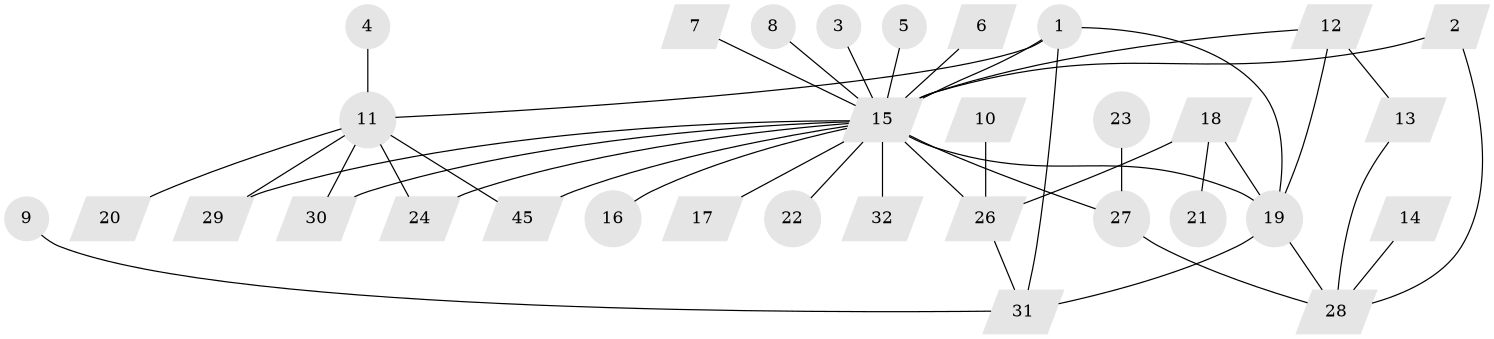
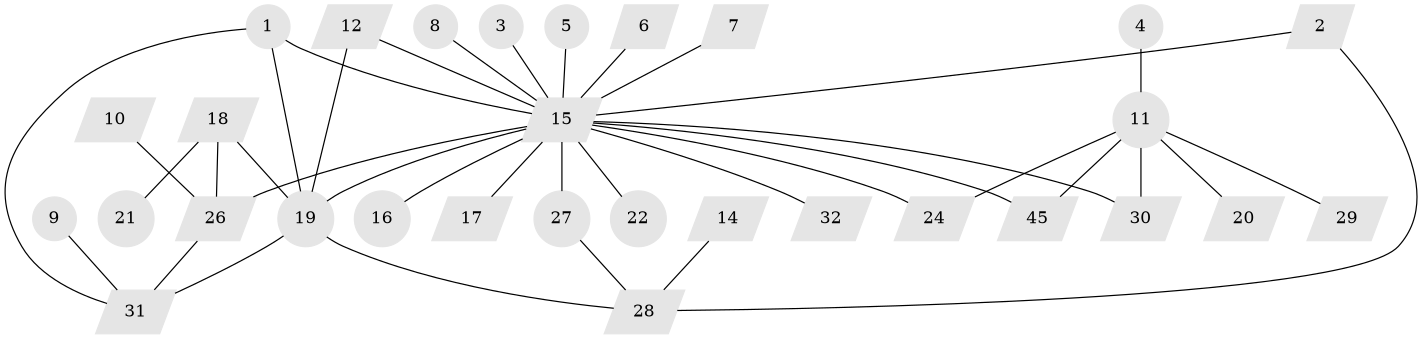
  graph {
    node [color=gray90 shape=parallelogram style=filled]
    edge [weight=1.0]
    1 [shape=circle]
    11 [shape=circle]
    15
    19 [shape=circle]
    31
    20
    24
    n8 [label=45]
    29
    30
    26
    16 [shape=circle]
    17
    22 [shape=circle]
    27 [shape=circle]
    32
    28
    2
    3 [shape=circle]
    4 [shape=circle]
    5 [shape=circle]
    6
    7
    8 [shape=circle]
    9 [shape=circle]
    10
    12
-   13
    14
    18
    21 [shape=circle]
-   23 [shape=circle]
-   1 -- 11
    1 -- 15
    1 -- 19
    1 -- 31
    11 -- 20
    11 -- 24
    11 -- n8
    11 -- 29
    11 -- 30
    15 -- 19 [weight=2.0]
    15 -- 24
    15 -- n8
-   15 -- 29
    15 -- 30
    15 -- 26
    15 -- 16
    15 -- 17
    15 -- 22
    15 -- 27 [weight=3.0]
    15 -- 32
    19 -- 31
    19 -- 28
    26 -- 31
    27 -- 28
    2 -- 15
    2 -- 28
    3 -- 15
    4 -- 11
    5 -- 15
    6 -- 15
    7 -- 15
    8 -- 15
    9 -- 31
    10 -- 26
    12 -- 15
    12 -- 19
-   12 -- 13
-   13 -- 28
    14 -- 28
    18 -- 19
    18 -- 26
    18 -- 21
-   23 -- 27
  }
